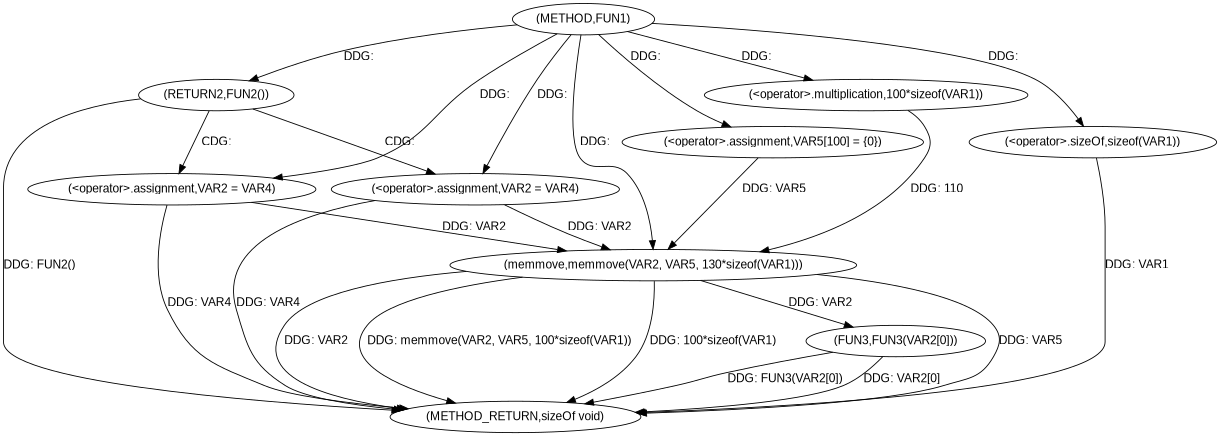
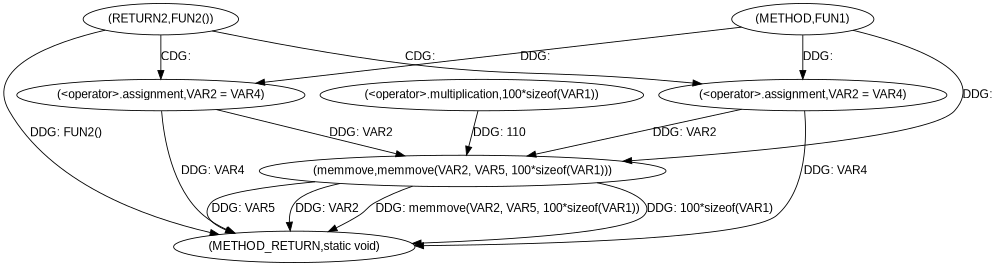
  digraph {
    fontname="Liberation Sans"
    node [fontname="Liberation Sans"]
    edge [fontname="Liberation Sans"]
    n1 [label="(METHOD,FUN1)"]
    n2 [label="(RETURN2,FUN2())"]
    n3 [label="(<operator>.assignment,VAR2 = VAR4)"]
    n4 [label="(<operator>.assignment,VAR2 = VAR4)"]
-   n5 [label="(<operator>.assignment,VAR5[100] = {0})"]
-   n6 [label="(memmove,memmove(VAR2, VAR5, 130*sizeof(VAR1)))"]
+   n6 [label="(memmove,memmove(VAR2, VAR5, 100*sizeof(VAR1)))"]
    n7 [label="(<operator>.multiplication,100*sizeof(VAR1))"]
-   n8 [label="(<operator>.sizeOf,sizeof(VAR1))"]
-   n9 [label="(METHOD_RETURN,sizeOf void)"]
-   n10 [label="(FUN3,FUN3(VAR2[0]))"]
-   n1 -> n2 [label="DDG: "]
+   n9 [label="(METHOD_RETURN,static void)"]
    n1 -> n3 [label="DDG: "]
    n1 -> n4 [label="DDG: "]
-   n1 -> n5 [label="DDG: "]
    n1 -> n6 [label="DDG: "]
-   n1 -> n7 [label="DDG: "]
-   n1 -> n8 [label="DDG: "]
    n2 -> n3 [label="CDG: "]
    n2 -> n4 [label="CDG: "]
    n2 -> n9 [label="DDG: FUN2()"]
    n3 -> n6 [label="DDG: VAR2"]
    n3 -> n9 [label="DDG: VAR4"]
    n4 -> n6 [label="DDG: VAR2"]
    n4 -> n9 [label="DDG: VAR4"]
-   n5 -> n6 [label="DDG: VAR5"]
    n6 -> n9 [label="DDG: 100*sizeof(VAR1)"]
    n6 -> n9 [label="DDG: VAR5"]
    n6 -> n9 [label="DDG: VAR2"]
    n6 -> n9 [label="DDG: memmove(VAR2, VAR5, 100*sizeof(VAR1))"]
-   n6 -> n10 [label="DDG: VAR2"]
    n7 -> n6 [label="DDG: 110"]
-   n8 -> n9 [label="DDG: VAR1"]
-   n10 -> n9 [label="DDG: FUN3(VAR2[0])"]
-   n10 -> n9 [label="DDG: VAR2[0]"]
  }
